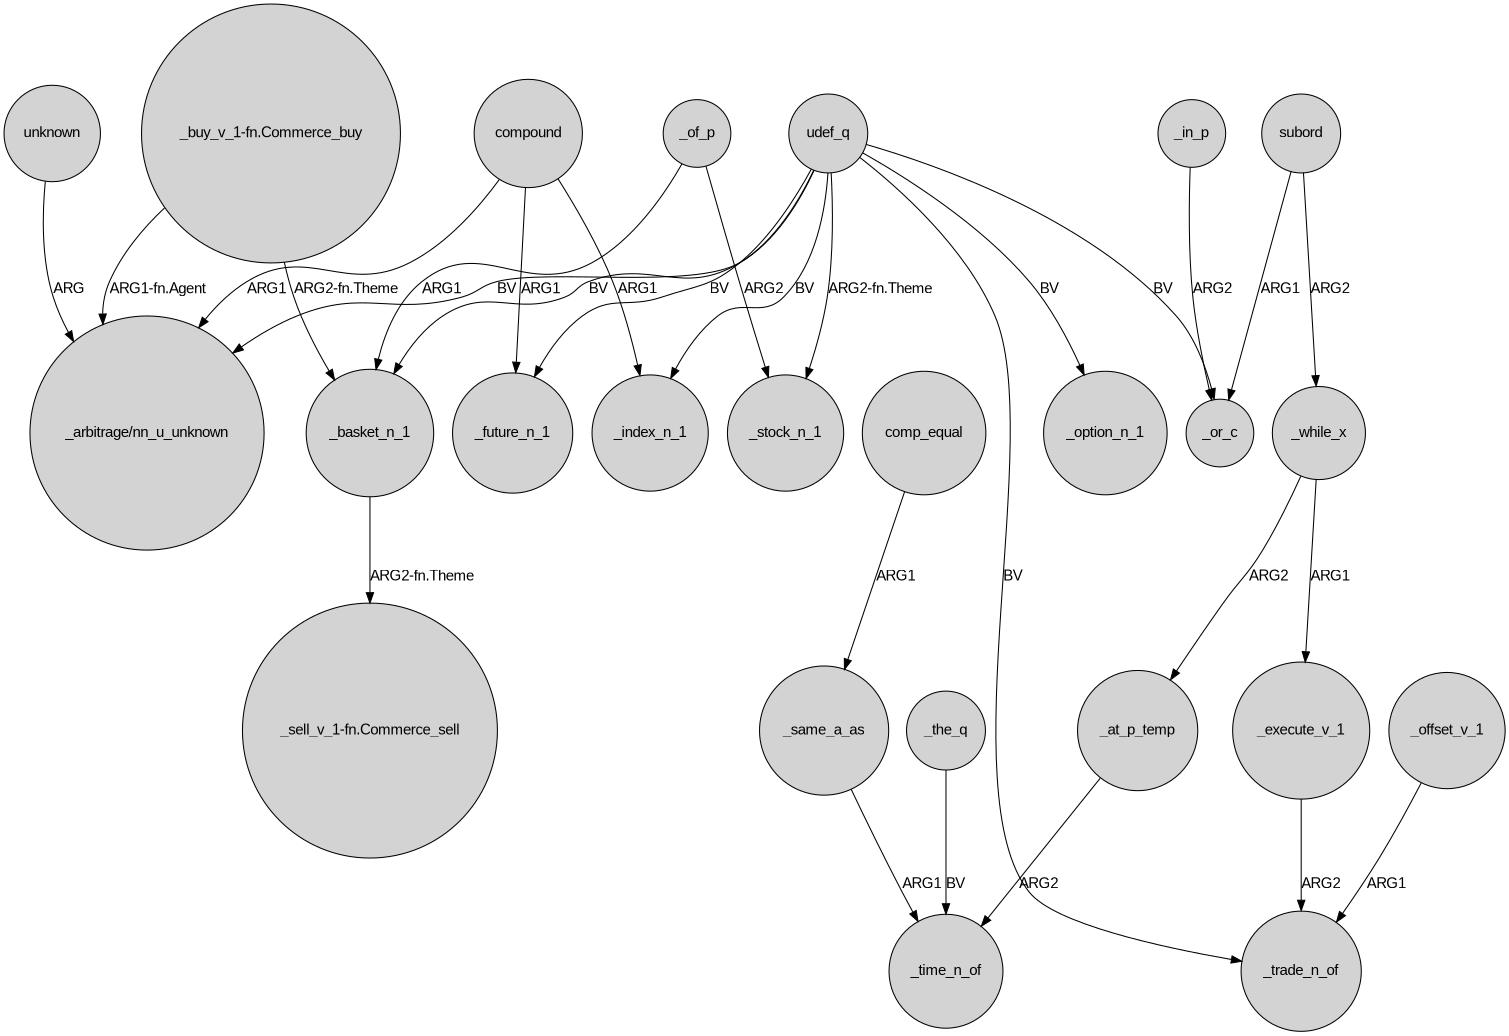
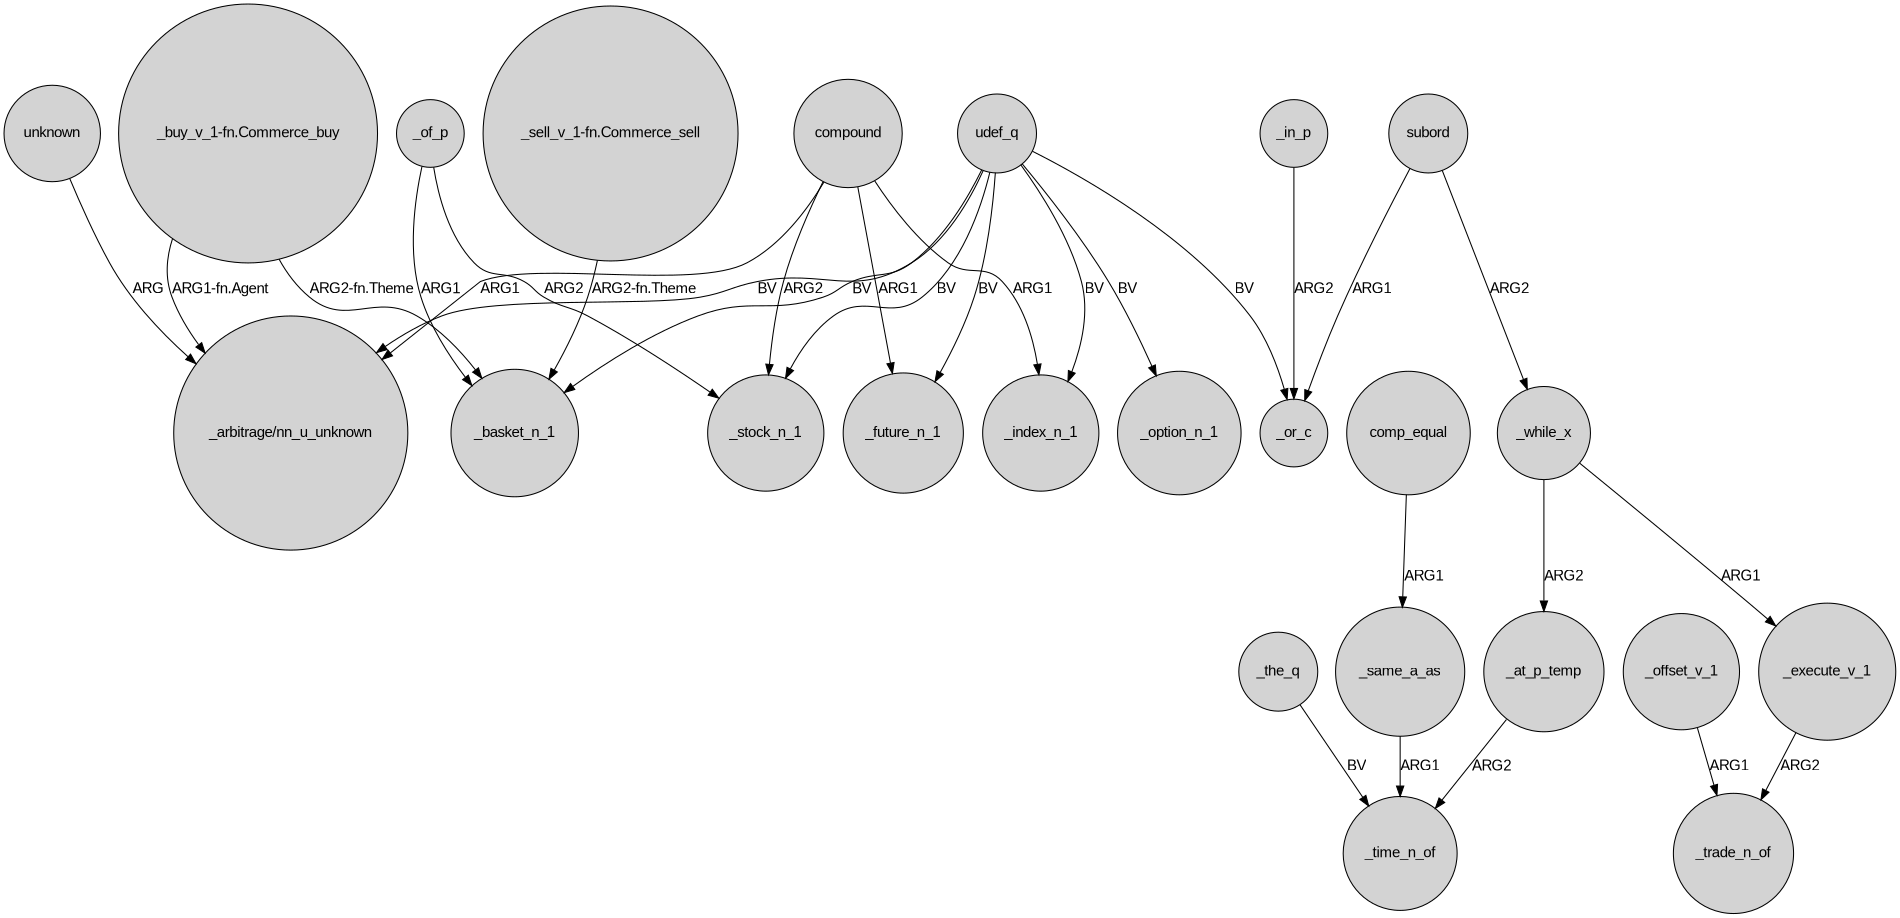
  digraph {
    fontname="Liberation Sans"
    node [fontname="Liberation Sans" shape=circle style=filled]
    edge [fontname="Liberation Sans"]
    unknown
    "_arbitrage/nn_u_unknown"
    udef_q
    _basket_n_1
    _trade_n_of
    _future_n_1
    _option_n_1
    _or_c
    _index_n_1
    _stock_n_1
    compound
    _in_p
    "_buy_v_1-fn.Commerce_buy"
    _at_p_temp
    _time_n_of
    subord
    _while_x
    _execute_v_1
    _of_p
    _the_q
    comp_equal
    _same_a_as
    _offset_v_1
    "_sell_v_1-fn.Commerce_sell"
    unknown -> "_arbitrage/nn_u_unknown" [label=ARG]
    udef_q -> "_arbitrage/nn_u_unknown" [label=BV]
    udef_q -> _basket_n_1 [label=BV]
-   udef_q -> _trade_n_of [label=BV]
    udef_q -> _future_n_1 [label=BV]
    udef_q -> _option_n_1 [label=BV]
    udef_q -> _or_c [label=BV]
    udef_q -> _index_n_1 [label=BV]
-   udef_q -> _stock_n_1 [label="ARG2-fn.Theme"]
+   udef_q -> _stock_n_1 [label=BV]
    compound -> "_arbitrage/nn_u_unknown" [label=ARG1]
    compound -> _future_n_1 [label=ARG1]
    compound -> _index_n_1 [label=ARG1]
+   compound -> _stock_n_1 [label=ARG2]
    _in_p -> _or_c [label=ARG2]
    "_buy_v_1-fn.Commerce_buy" -> "_arbitrage/nn_u_unknown" [label="ARG1-fn.Agent"]
    "_buy_v_1-fn.Commerce_buy" -> _basket_n_1 [label="ARG2-fn.Theme"]
    _at_p_temp -> _time_n_of [label=ARG2]
    subord -> _or_c [label=ARG1]
    subord -> _while_x [label=ARG2]
    _while_x -> _at_p_temp [label=ARG2]
    _while_x -> _execute_v_1 [label=ARG1]
    _execute_v_1 -> _trade_n_of [label=ARG2]
    _of_p -> _basket_n_1 [label=ARG1]
    _of_p -> _stock_n_1 [label=ARG2]
    _the_q -> _time_n_of [label=BV]
    comp_equal -> _same_a_as [label=ARG1]
    _same_a_as -> _time_n_of [label=ARG1]
    _offset_v_1 -> _trade_n_of [label=ARG1]
-   _basket_n_1 -> "_sell_v_1-fn.Commerce_sell" [label="ARG2-fn.Theme"]
+   "_sell_v_1-fn.Commerce_sell" -> _basket_n_1 [label="ARG2-fn.Theme"]
  }
